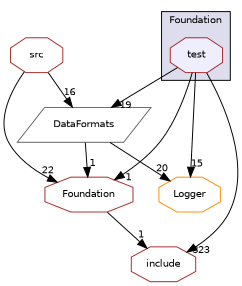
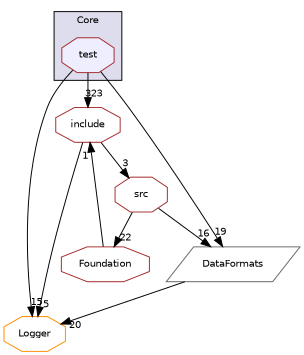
  digraph {
    compound=true
    node [color=brown fontname=Helvetica fontsize=10 shape=octagon]
    edge [headlabel=1 labeldistance=1.5 labelfontname=Helvetica labelfontsize=10]
    n1 [fillcolor="#eeeeff" label=test pencolor=black style=filled]
    n2 [label=Foundation]
    n3 [label=include]
    n4 [color=darkorange label=Logger]
    n5 [color=gray40 label=DataFormats shape=parallelogram]
    n6 [label=src]
    subgraph cluster_1 {
      bgcolor="#ddddee"
      fontname=Helvetica
      fontsize=10
-     label=Foundation
+     label=Core
      pencolor=black
      n1
    }
-   n1 -> n2
    n1 -> n3 [headlabel=323]
    n1 -> n4 [headlabel=15]
    n1 -> n5 [headlabel=19]
    n2 -> n3
-   n5 -> n2
+   n3 -> n4 [headlabel=5]
+   n3 -> n6 [headlabel=3]
    n5 -> n4 [headlabel=20]
    n6 -> n2 [headlabel=22]
    n6 -> n5 [headlabel=16]
  }
